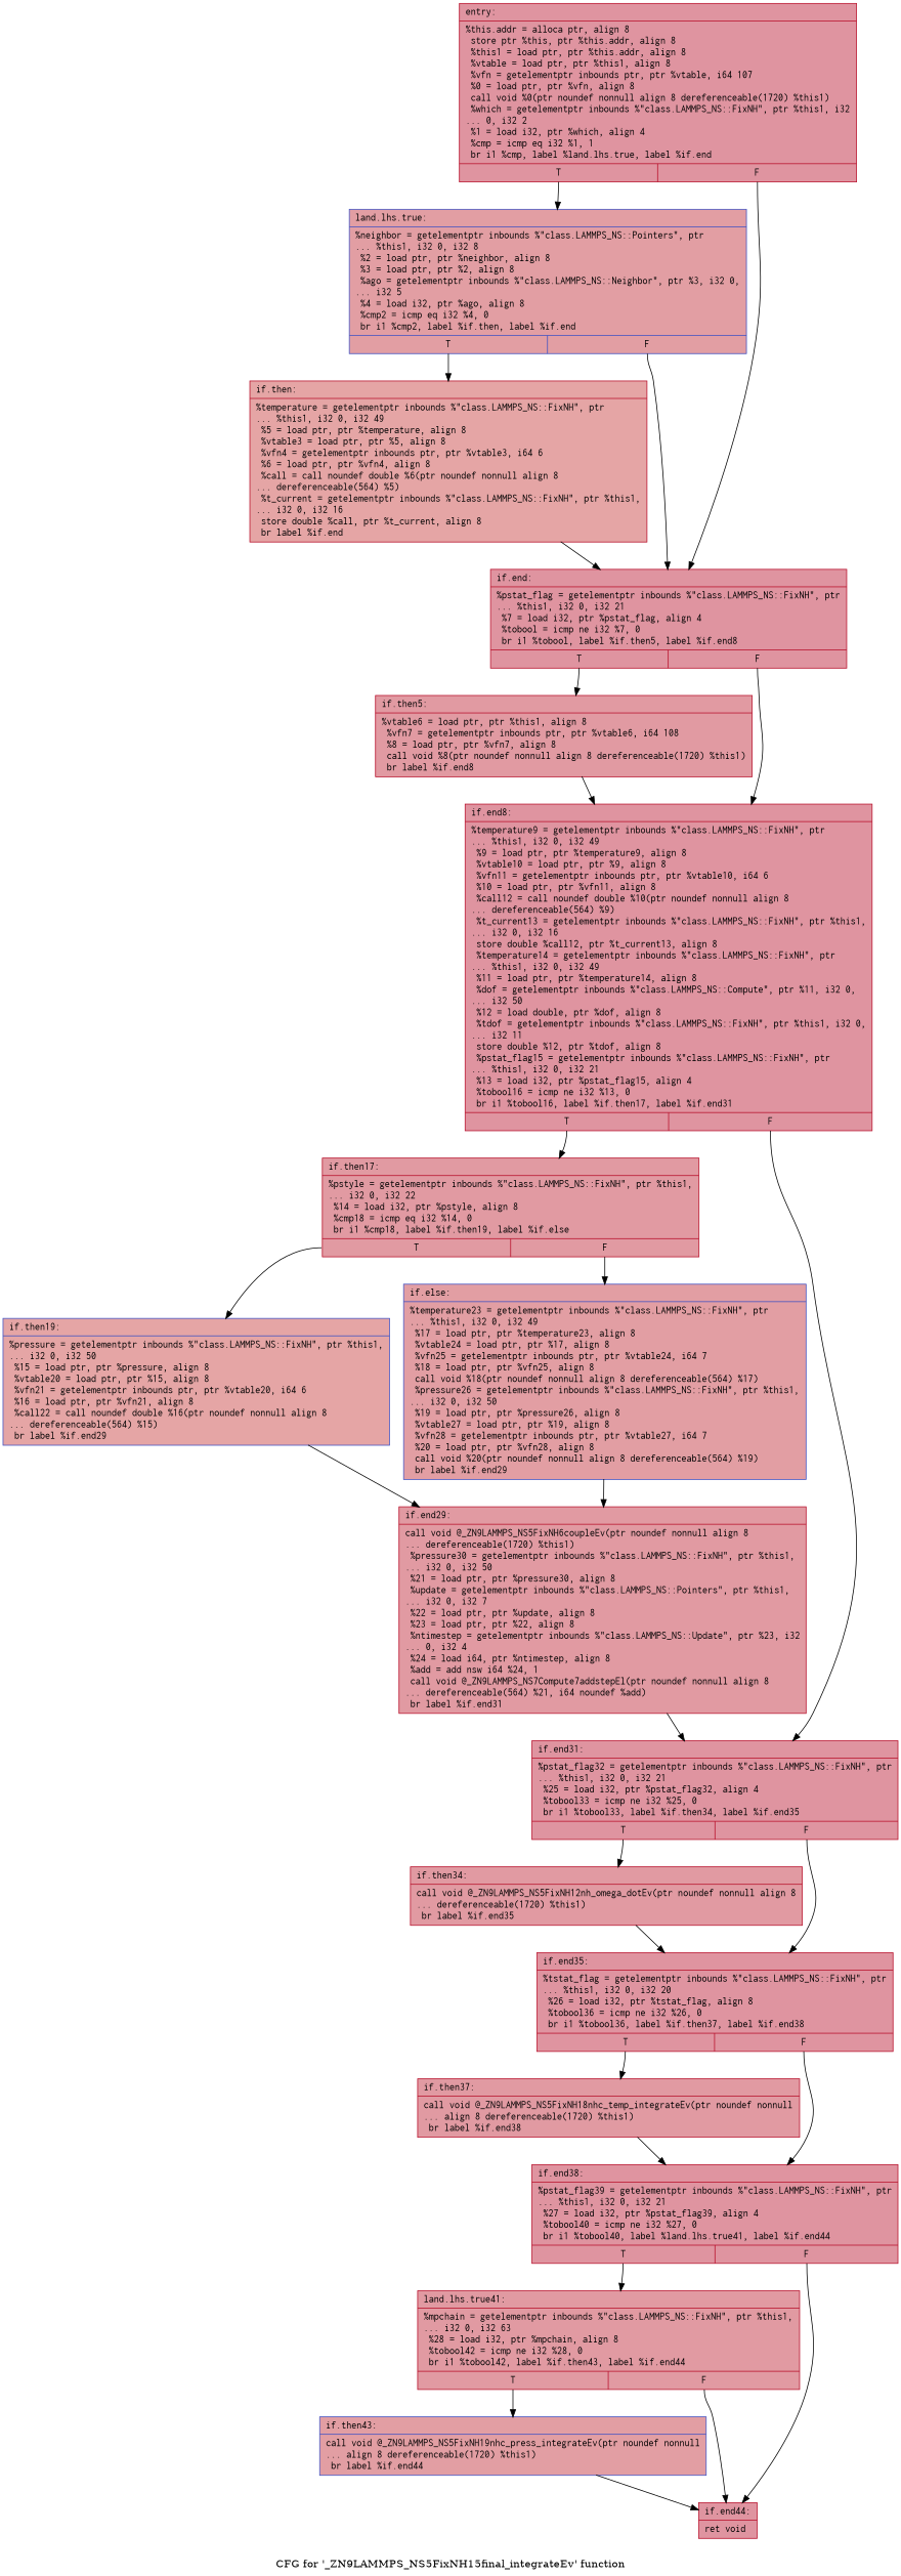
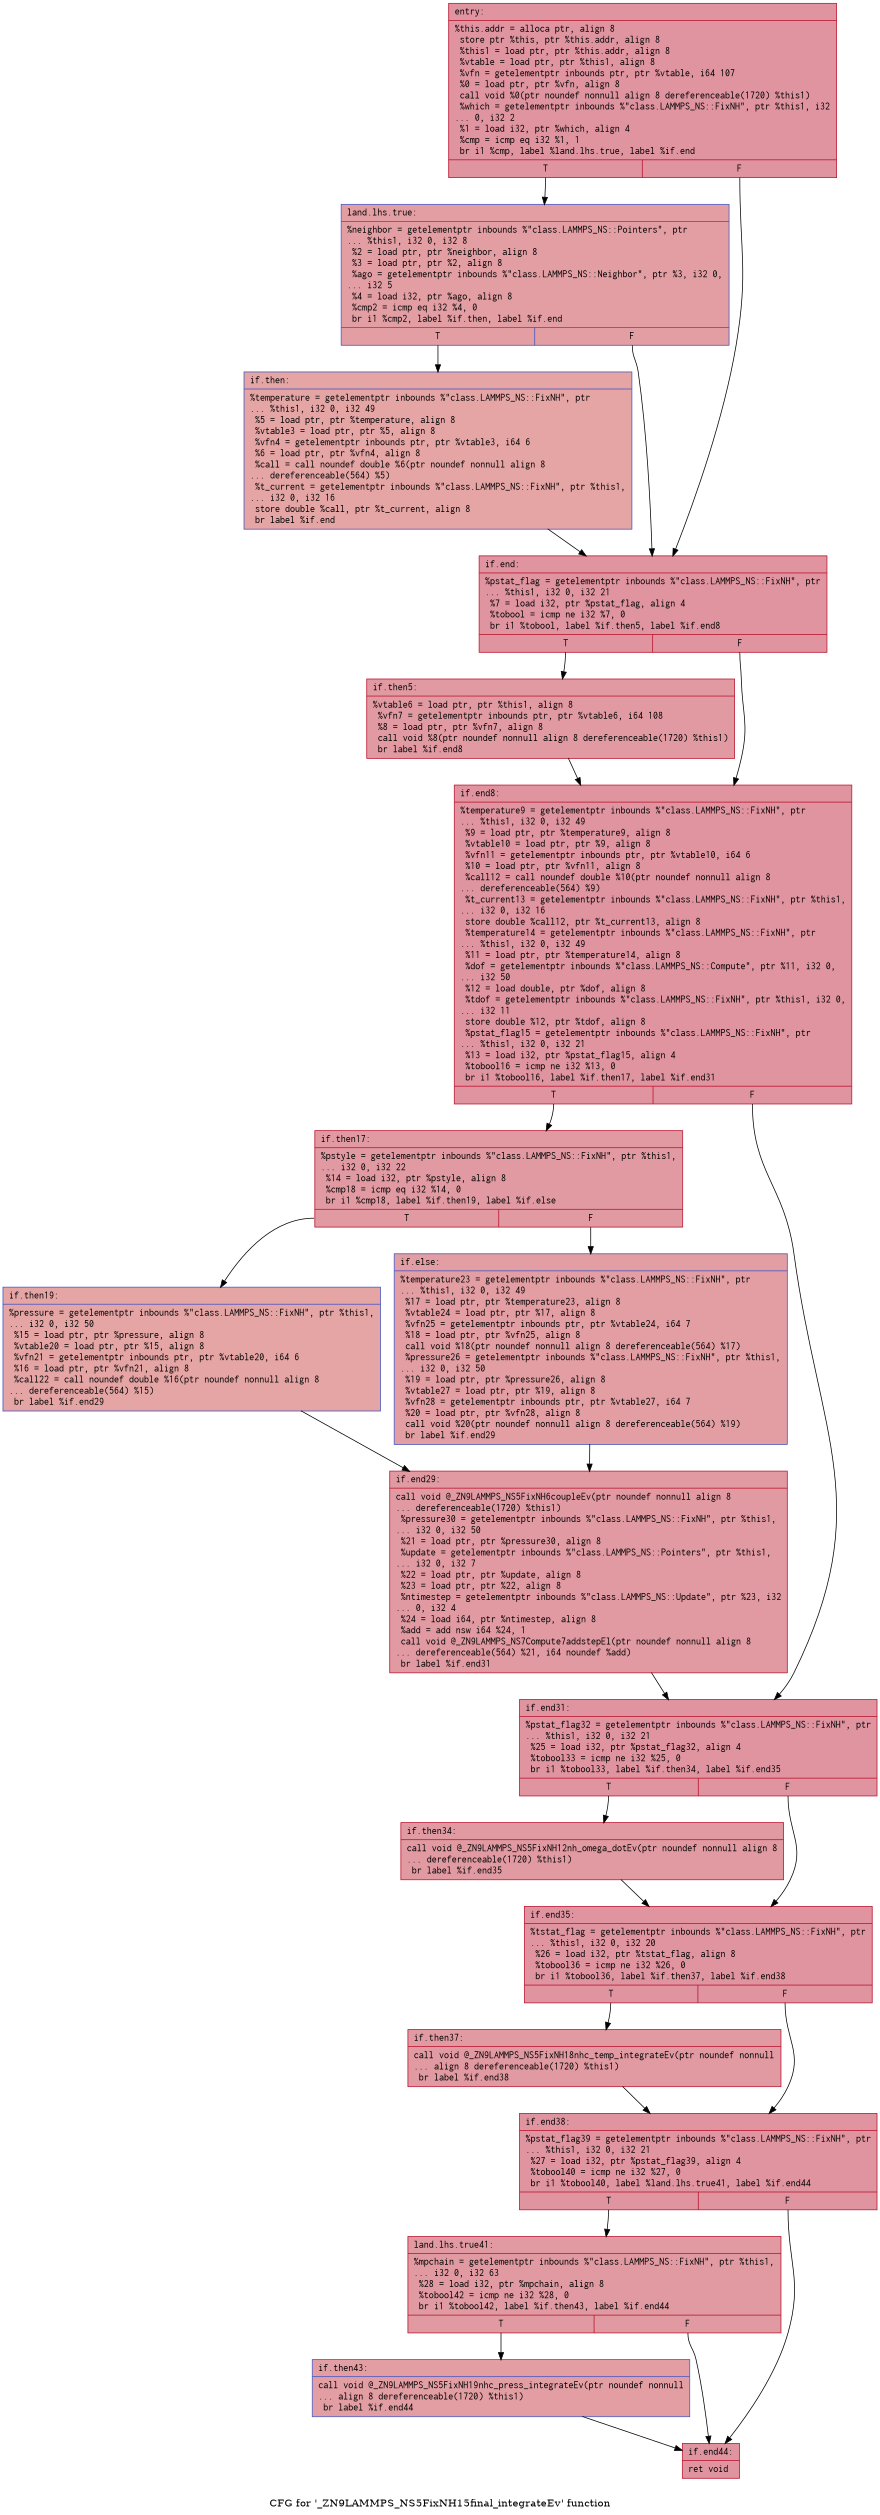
  digraph {
    label="CFG for '_ZN9LAMMPS_NS5FixNH15final_integrateEv' function"
    node [color="#b70d28ff" fillcolor="#b70d2870" fontname=Courier shape=record style=filled]
    edge [tailport=s0]
    n1 [label="{entry:\l|  %this.addr = alloca ptr, align 8\l  store ptr %this, ptr %this.addr, align 8\l  %this1 = load ptr, ptr %this.addr, align 8\l  %vtable = load ptr, ptr %this1, align 8\l  %vfn = getelementptr inbounds ptr, ptr %vtable, i64 107\l  %0 = load ptr, ptr %vfn, align 8\l  call void %0(ptr noundef nonnull align 8 dereferenceable(1720) %this1)\l  %which = getelementptr inbounds %\"class.LAMMPS_NS::FixNH\", ptr %this1, i32\l... 0, i32 2\l  %1 = load i32, ptr %which, align 4\l  %cmp = icmp eq i32 %1, 1\l  br i1 %cmp, label %land.lhs.true, label %if.end\l|{<s0>T|<s1>F}}"]
    n2 [color="#3d50c3ff" fillcolor="#be242e70" label="{land.lhs.true:\l|  %neighbor = getelementptr inbounds %\"class.LAMMPS_NS::Pointers\", ptr\l... %this1, i32 0, i32 8\l  %2 = load ptr, ptr %neighbor, align 8\l  %3 = load ptr, ptr %2, align 8\l  %ago = getelementptr inbounds %\"class.LAMMPS_NS::Neighbor\", ptr %3, i32 0,\l... i32 5\l  %4 = load i32, ptr %ago, align 8\l  %cmp2 = icmp eq i32 %4, 0\l  br i1 %cmp2, label %if.then, label %if.end\l|{<s0>T|<s1>F}}"]
    n3 [label="{if.end:\l|  %pstat_flag = getelementptr inbounds %\"class.LAMMPS_NS::FixNH\", ptr\l... %this1, i32 0, i32 21\l  %7 = load i32, ptr %pstat_flag, align 4\l  %tobool = icmp ne i32 %7, 0\l  br i1 %tobool, label %if.then5, label %if.end8\l|{<s0>T|<s1>F}}"]
-   n4 [fillcolor="#c5333470" label="{if.then:\l|  %temperature = getelementptr inbounds %\"class.LAMMPS_NS::FixNH\", ptr\l... %this1, i32 0, i32 49\l  %5 = load ptr, ptr %temperature, align 8\l  %vtable3 = load ptr, ptr %5, align 8\l  %vfn4 = getelementptr inbounds ptr, ptr %vtable3, i64 6\l  %6 = load ptr, ptr %vfn4, align 8\l  %call = call noundef double %6(ptr noundef nonnull align 8\l... dereferenceable(564) %5)\l  %t_current = getelementptr inbounds %\"class.LAMMPS_NS::FixNH\", ptr %this1,\l... i32 0, i32 16\l  store double %call, ptr %t_current, align 8\l  br label %if.end\l}"]
+   n4 [color="#3d50c3ff" fillcolor="#c5333470" label="{if.then:\l|  %temperature = getelementptr inbounds %\"class.LAMMPS_NS::FixNH\", ptr\l... %this1, i32 0, i32 49\l  %5 = load ptr, ptr %temperature, align 8\l  %vtable3 = load ptr, ptr %5, align 8\l  %vfn4 = getelementptr inbounds ptr, ptr %vtable3, i64 6\l  %6 = load ptr, ptr %vfn4, align 8\l  %call = call noundef double %6(ptr noundef nonnull align 8\l... dereferenceable(564) %5)\l  %t_current = getelementptr inbounds %\"class.LAMMPS_NS::FixNH\", ptr %this1,\l... i32 0, i32 16\l  store double %call, ptr %t_current, align 8\l  br label %if.end\l}"]
    n5 [fillcolor="#bb1b2c70" label="{if.then5:\l|  %vtable6 = load ptr, ptr %this1, align 8\l  %vfn7 = getelementptr inbounds ptr, ptr %vtable6, i64 108\l  %8 = load ptr, ptr %vfn7, align 8\l  call void %8(ptr noundef nonnull align 8 dereferenceable(1720) %this1)\l  br label %if.end8\l}"]
    n6 [label="{if.end8:\l|  %temperature9 = getelementptr inbounds %\"class.LAMMPS_NS::FixNH\", ptr\l... %this1, i32 0, i32 49\l  %9 = load ptr, ptr %temperature9, align 8\l  %vtable10 = load ptr, ptr %9, align 8\l  %vfn11 = getelementptr inbounds ptr, ptr %vtable10, i64 6\l  %10 = load ptr, ptr %vfn11, align 8\l  %call12 = call noundef double %10(ptr noundef nonnull align 8\l... dereferenceable(564) %9)\l  %t_current13 = getelementptr inbounds %\"class.LAMMPS_NS::FixNH\", ptr %this1,\l... i32 0, i32 16\l  store double %call12, ptr %t_current13, align 8\l  %temperature14 = getelementptr inbounds %\"class.LAMMPS_NS::FixNH\", ptr\l... %this1, i32 0, i32 49\l  %11 = load ptr, ptr %temperature14, align 8\l  %dof = getelementptr inbounds %\"class.LAMMPS_NS::Compute\", ptr %11, i32 0,\l... i32 50\l  %12 = load double, ptr %dof, align 8\l  %tdof = getelementptr inbounds %\"class.LAMMPS_NS::FixNH\", ptr %this1, i32 0,\l... i32 11\l  store double %12, ptr %tdof, align 8\l  %pstat_flag15 = getelementptr inbounds %\"class.LAMMPS_NS::FixNH\", ptr\l... %this1, i32 0, i32 21\l  %13 = load i32, ptr %pstat_flag15, align 4\l  %tobool16 = icmp ne i32 %13, 0\l  br i1 %tobool16, label %if.then17, label %if.end31\l|{<s0>T|<s1>F}}"]
    n7 [fillcolor="#bb1b2c70" label="{if.then17:\l|  %pstyle = getelementptr inbounds %\"class.LAMMPS_NS::FixNH\", ptr %this1,\l... i32 0, i32 22\l  %14 = load i32, ptr %pstyle, align 8\l  %cmp18 = icmp eq i32 %14, 0\l  br i1 %cmp18, label %if.then19, label %if.else\l|{<s0>T|<s1>F}}"]
    n8 [label="{if.end31:\l|  %pstat_flag32 = getelementptr inbounds %\"class.LAMMPS_NS::FixNH\", ptr\l... %this1, i32 0, i32 21\l  %25 = load i32, ptr %pstat_flag32, align 4\l  %tobool33 = icmp ne i32 %25, 0\l  br i1 %tobool33, label %if.then34, label %if.end35\l|{<s0>T|<s1>F}}"]
    n9 [color="#3d50c3ff" fillcolor="#c5333470" label="{if.then19:\l|  %pressure = getelementptr inbounds %\"class.LAMMPS_NS::FixNH\", ptr %this1,\l... i32 0, i32 50\l  %15 = load ptr, ptr %pressure, align 8\l  %vtable20 = load ptr, ptr %15, align 8\l  %vfn21 = getelementptr inbounds ptr, ptr %vtable20, i64 6\l  %16 = load ptr, ptr %vfn21, align 8\l  %call22 = call noundef double %16(ptr noundef nonnull align 8\l... dereferenceable(564) %15)\l  br label %if.end29\l}"]
    n10 [color="#3d50c3ff" fillcolor="#be242e70" label="{if.else:\l|  %temperature23 = getelementptr inbounds %\"class.LAMMPS_NS::FixNH\", ptr\l... %this1, i32 0, i32 49\l  %17 = load ptr, ptr %temperature23, align 8\l  %vtable24 = load ptr, ptr %17, align 8\l  %vfn25 = getelementptr inbounds ptr, ptr %vtable24, i64 7\l  %18 = load ptr, ptr %vfn25, align 8\l  call void %18(ptr noundef nonnull align 8 dereferenceable(564) %17)\l  %pressure26 = getelementptr inbounds %\"class.LAMMPS_NS::FixNH\", ptr %this1,\l... i32 0, i32 50\l  %19 = load ptr, ptr %pressure26, align 8\l  %vtable27 = load ptr, ptr %19, align 8\l  %vfn28 = getelementptr inbounds ptr, ptr %vtable27, i64 7\l  %20 = load ptr, ptr %vfn28, align 8\l  call void %20(ptr noundef nonnull align 8 dereferenceable(564) %19)\l  br label %if.end29\l}"]
    n11 [fillcolor="#bb1b2c70" label="{if.then34:\l|  call void @_ZN9LAMMPS_NS5FixNH12nh_omega_dotEv(ptr noundef nonnull align 8\l... dereferenceable(1720) %this1)\l  br label %if.end35\l}"]
    n12 [label="{if.end35:\l|  %tstat_flag = getelementptr inbounds %\"class.LAMMPS_NS::FixNH\", ptr\l... %this1, i32 0, i32 20\l  %26 = load i32, ptr %tstat_flag, align 8\l  %tobool36 = icmp ne i32 %26, 0\l  br i1 %tobool36, label %if.then37, label %if.end38\l|{<s0>T|<s1>F}}"]
    n13 [fillcolor="#bb1b2c70" label="{if.end29:\l|  call void @_ZN9LAMMPS_NS5FixNH6coupleEv(ptr noundef nonnull align 8\l... dereferenceable(1720) %this1)\l  %pressure30 = getelementptr inbounds %\"class.LAMMPS_NS::FixNH\", ptr %this1,\l... i32 0, i32 50\l  %21 = load ptr, ptr %pressure30, align 8\l  %update = getelementptr inbounds %\"class.LAMMPS_NS::Pointers\", ptr %this1,\l... i32 0, i32 7\l  %22 = load ptr, ptr %update, align 8\l  %23 = load ptr, ptr %22, align 8\l  %ntimestep = getelementptr inbounds %\"class.LAMMPS_NS::Update\", ptr %23, i32\l... 0, i32 4\l  %24 = load i64, ptr %ntimestep, align 8\l  %add = add nsw i64 %24, 1\l  call void @_ZN9LAMMPS_NS7Compute7addstepEl(ptr noundef nonnull align 8\l... dereferenceable(564) %21, i64 noundef %add)\l  br label %if.end31\l}"]
    n14 [fillcolor="#bb1b2c70" label="{if.then37:\l|  call void @_ZN9LAMMPS_NS5FixNH18nhc_temp_integrateEv(ptr noundef nonnull\l... align 8 dereferenceable(1720) %this1)\l  br label %if.end38\l}"]
    n15 [label="{if.end38:\l|  %pstat_flag39 = getelementptr inbounds %\"class.LAMMPS_NS::FixNH\", ptr\l... %this1, i32 0, i32 21\l  %27 = load i32, ptr %pstat_flag39, align 4\l  %tobool40 = icmp ne i32 %27, 0\l  br i1 %tobool40, label %land.lhs.true41, label %if.end44\l|{<s0>T|<s1>F}}"]
    n16 [fillcolor="#bb1b2c70" label="{land.lhs.true41:\l|  %mpchain = getelementptr inbounds %\"class.LAMMPS_NS::FixNH\", ptr %this1,\l... i32 0, i32 63\l  %28 = load i32, ptr %mpchain, align 8\l  %tobool42 = icmp ne i32 %28, 0\l  br i1 %tobool42, label %if.then43, label %if.end44\l|{<s0>T|<s1>F}}"]
    n17 [label="{if.end44:\l|  ret void\l}"]
    n18 [color="#3d50c3ff" fillcolor="#be242e70" label="{if.then43:\l|  call void @_ZN9LAMMPS_NS5FixNH19nhc_press_integrateEv(ptr noundef nonnull\l... align 8 dereferenceable(1720) %this1)\l  br label %if.end44\l}"]
    n1 -> n2
    n1 -> n3 [tailport=s1]
    n2 -> n3 [tailport=s1]
    n2 -> n4
    n3 -> n5
    n3 -> n6 [tailport=s1]
    n4 -> n3 [tailport=""]
    n5 -> n6 [tailport=""]
    n6 -> n7
    n6 -> n8 [tailport=s1]
    n7 -> n9
    n7 -> n10 [tailport=s1]
    n8 -> n11
    n8 -> n12 [tailport=s1]
    n9 -> n13 [tailport=""]
    n10 -> n13 [tailport=""]
    n11 -> n12 [tailport=""]
    n12 -> n14
    n12 -> n15 [tailport=s1]
    n13 -> n8 [tailport=""]
    n14 -> n15 [tailport=""]
    n15 -> n16
    n15 -> n17 [tailport=s1]
    n16 -> n17 [tailport=s1]
    n16 -> n18
    n18 -> n17 [tailport=""]
  }
